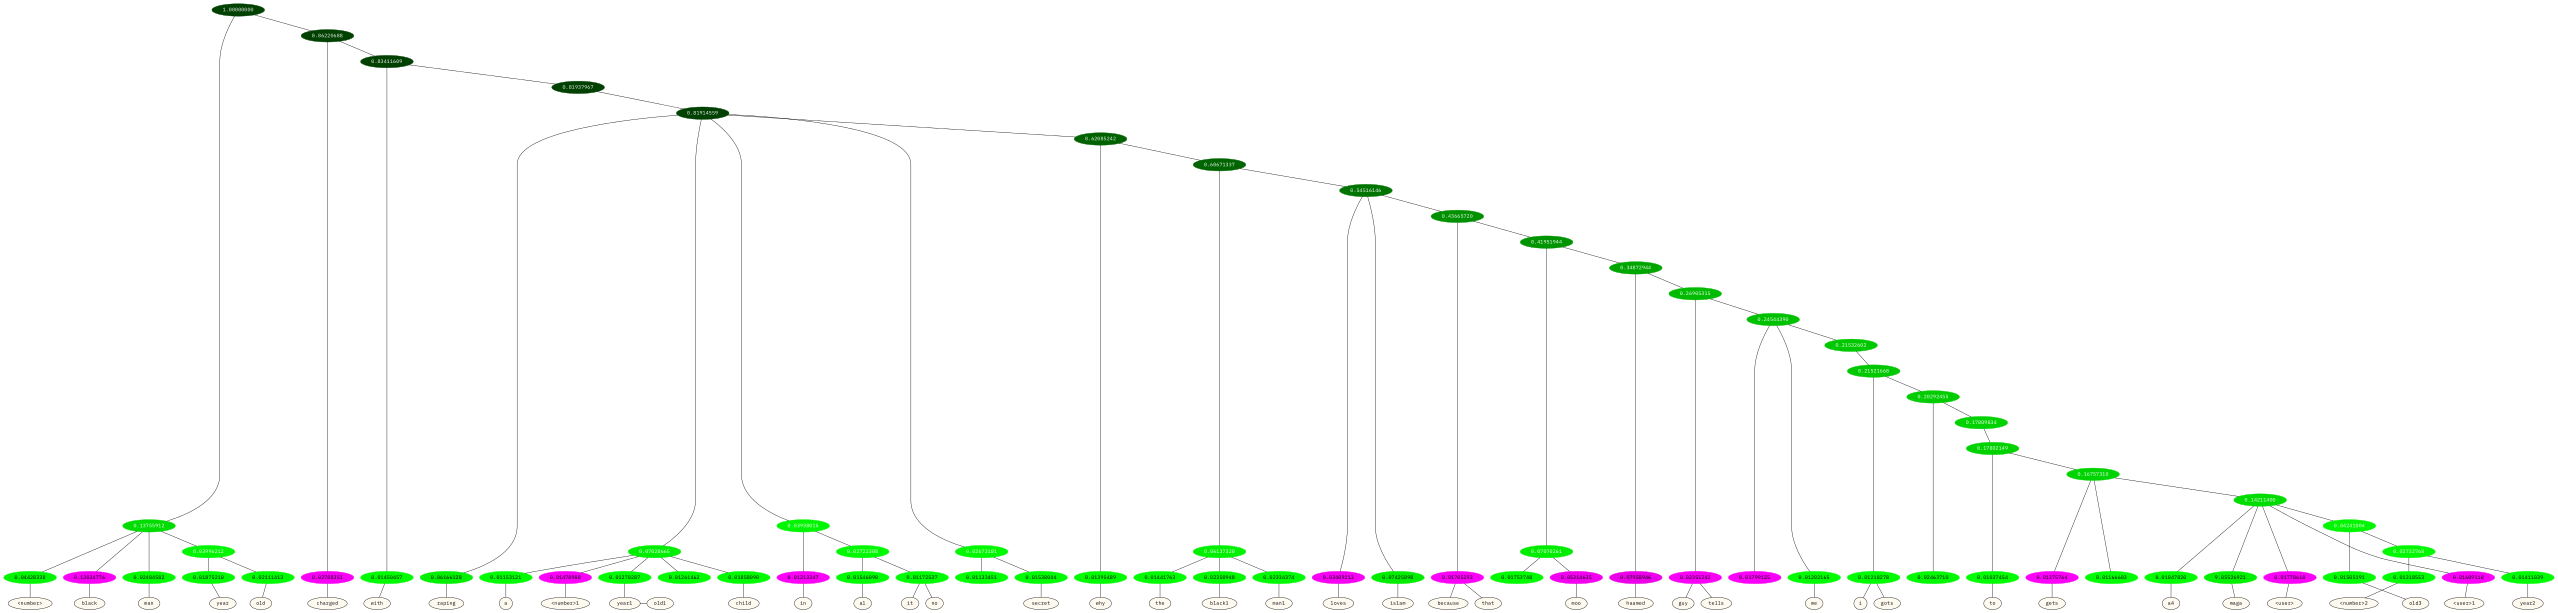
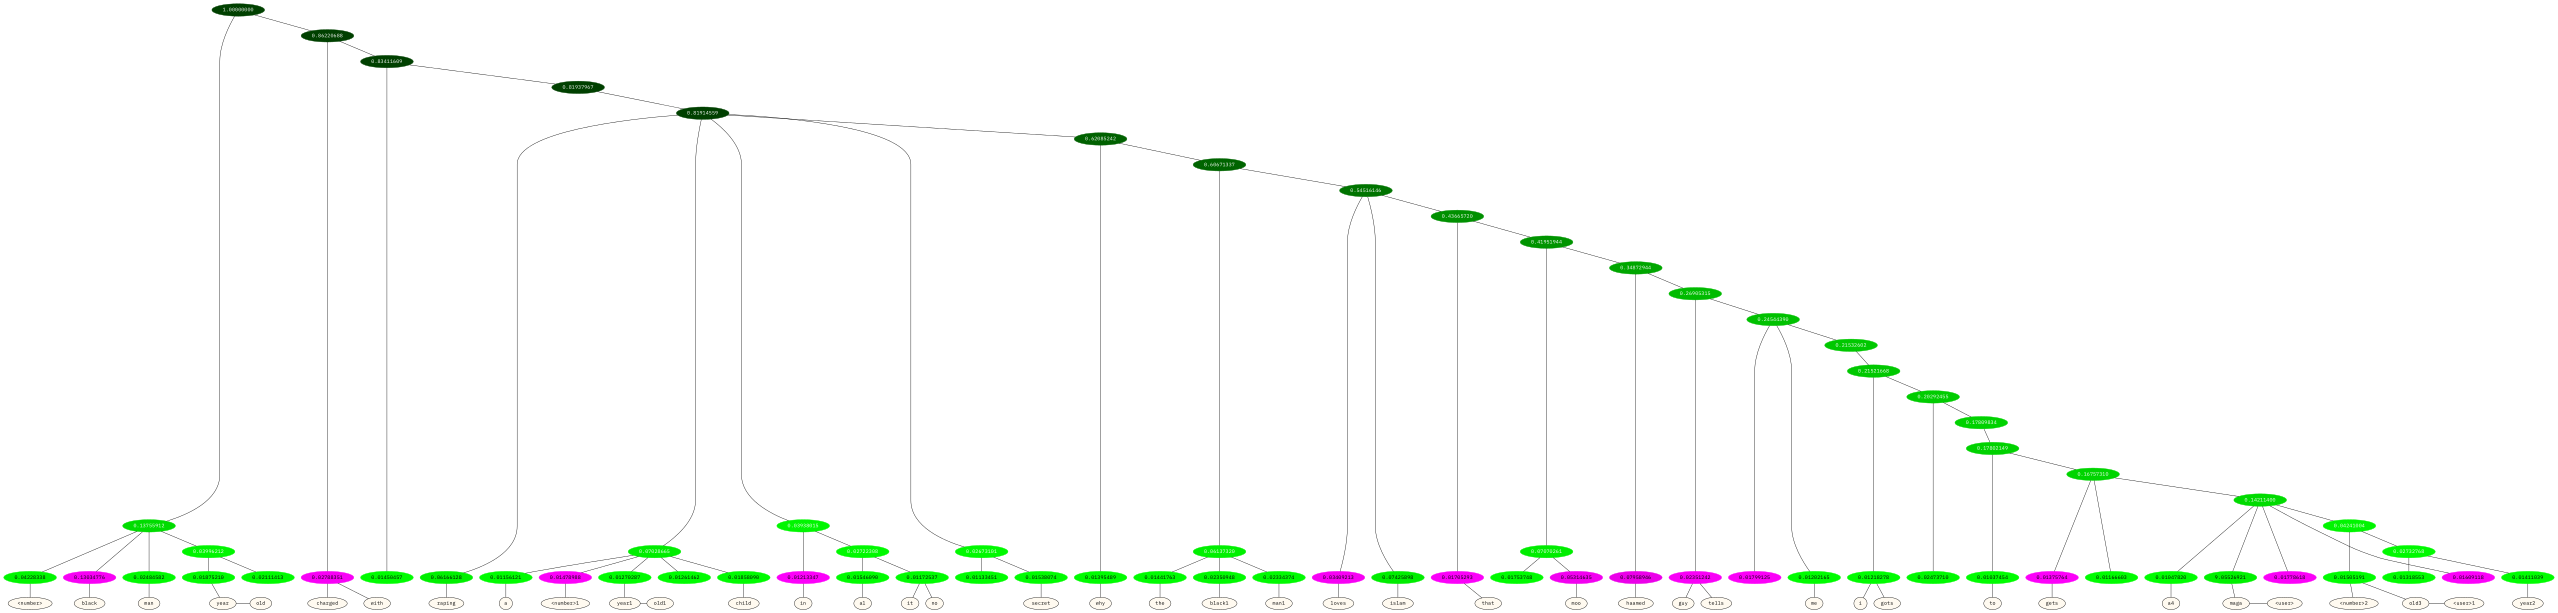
  graph {
    fontname="IBM Plex Mono"
    node [color=black fontname="IBM Plex Mono" format=png nodesep=0.001 ordering=out overlap_scaling=0.01 ranksep=0.001 style=filled fontcolor=black]
    edge [fontname="IBM Plex Mono"]
    n1 [fillcolor=floralwhite height=0.15 label="\<number\>" style="filled,solid" width=0.15 fontcolor=""]
    n2 [fillcolor=floralwhite height=0.15 label=year style="filled,solid" width=0.15 fontcolor=""]
    n3 [fillcolor=floralwhite height=0.15 label=old style="filled,solid" width=0.15 fontcolor=""]
    n4 [fillcolor=floralwhite height=0.15 label=black style="filled,solid" width=0.15 fontcolor=""]
    n5 [fillcolor=floralwhite height=0.15 label=man style="filled,solid" width=0.15 fontcolor=""]
    n6 [fillcolor=floralwhite height=0.15 label=charged style="filled,solid" width=0.15 fontcolor=""]
    n7 [fillcolor=floralwhite height=0.15 label=with style="filled,solid" width=0.15 fontcolor=""]
    n8 [fillcolor=floralwhite height=0.15 label=raping style="filled,solid" width=0.15 fontcolor=""]
    n9 [fillcolor=floralwhite height=0.15 label=a style="filled,solid" width=0.15 fontcolor=""]
    n10 [fillcolor=floralwhite height=0.15 label="\<number\>1" style="filled,solid" width=0.15 fontcolor=""]
    n11 [fillcolor=floralwhite height=0.15 label=year1 style="filled,solid" width=0.15 fontcolor=""]
    n12 [fillcolor=floralwhite height=0.15 label=old1 style="filled,solid" width=0.15 fontcolor=""]
    n13 [fillcolor=floralwhite height=0.15 label=child style="filled,solid" width=0.15 fontcolor=""]
    n14 [fillcolor=floralwhite height=0.15 label=in style="filled,solid" width=0.15 fontcolor=""]
    n15 [fillcolor=floralwhite height=0.15 label=al style="filled,solid" width=0.15 fontcolor=""]
    n16 [fillcolor=floralwhite height=0.15 label=it style="filled,solid" width=0.15 fontcolor=""]
    n17 [fillcolor=floralwhite height=0.15 label=no style="filled,solid" width=0.15 fontcolor=""]
    n18 [fillcolor=floralwhite height=0.15 label=secret style="filled,solid" width=0.15 fontcolor=""]
    n19 [fillcolor=floralwhite height=0.15 label=why style="filled,solid" width=0.15 fontcolor=""]
    n20 [fillcolor=floralwhite height=0.15 label=the style="filled,solid" width=0.15 fontcolor=""]
    n21 [fillcolor=floralwhite height=0.15 label=black1 style="filled,solid" width=0.15 fontcolor=""]
    n22 [fillcolor=floralwhite height=0.15 label=man1 style="filled,solid" width=0.15 fontcolor=""]
    n23 [fillcolor=floralwhite height=0.15 label=loves style="filled,solid" width=0.15 fontcolor=""]
    n24 [fillcolor=floralwhite height=0.15 label=islam style="filled,solid" width=0.15 fontcolor=""]
-   n25 [fillcolor=floralwhite height=0.15 label=because style="filled,solid" width=0.15 fontcolor=""]
    n26 [fillcolor=floralwhite height=0.15 label=that style="filled,solid" width=0.15 fontcolor=""]
    n27 [fillcolor=floralwhite height=0.15 label=moo style="filled,solid" width=0.15 fontcolor=""]
    n28 [fillcolor=floralwhite height=0.15 label=haamed style="filled,solid" width=0.15 fontcolor=""]
    n29 [fillcolor=floralwhite height=0.15 label=guy style="filled,solid" width=0.15 fontcolor=""]
    n30 [fillcolor=floralwhite height=0.15 label=tells style="filled,solid" width=0.15 fontcolor=""]
    n31 [fillcolor=floralwhite height=0.15 label=me style="filled,solid" width=0.15 fontcolor=""]
    n32 [fillcolor=floralwhite height=0.15 label=i style="filled,solid" width=0.15 fontcolor=""]
    n33 [fillcolor=floralwhite height=0.15 label=gots style="filled,solid" width=0.15 fontcolor=""]
    n34 [fillcolor=floralwhite height=0.15 label=to style="filled,solid" width=0.15 fontcolor=""]
    n35 [fillcolor=floralwhite height=0.15 label=gets style="filled,solid" width=0.15 fontcolor=""]
    n36 [fillcolor=floralwhite height=0.15 label=a4 style="filled,solid" width=0.15 fontcolor=""]
    n37 [fillcolor=floralwhite height=0.15 label="\<number\>2" style="filled,solid" width=0.15 fontcolor=""]
    n38 [fillcolor=floralwhite height=0.15 label=year2 style="filled,solid" width=0.15 fontcolor=""]
    n39 [fillcolor=floralwhite height=0.15 label=old3 style="filled,solid" width=0.15 fontcolor=""]
    n40 [fillcolor=floralwhite height=0.15 label=maga style="filled,solid" width=0.15 fontcolor=""]
    n41 [fillcolor=floralwhite height=0.15 label="\<user\>" style="filled,solid" width=0.15 fontcolor=""]
    n42 [fillcolor=floralwhite height=0.15 label="\<user\>1" style="filled,solid" width=0.15 fontcolor=""]
-   n43 [color="0.334 1.000 0.958" height=0.15 label=0.04428338 width=0.15]
+   n43 [color="0.334 1.000 0.958" height=0.15 label=0.04228338 width=0.15]
    n44 [color="0.334 1.000 0.981" height=0.15 label=0.01875210 width=0.15]
    n45 [color="0.334 1.000 0.979" height=0.15 label=0.02111413 width=0.15]
    n46 [color="0.835 1.000 0.970" height=0.15 label=0.13034776 width=0.15]
    n47 [color="0.334 1.000 0.975" height=0.15 label=0.02484582 width=0.15]
    n48 [color="0.835 1.000 0.972" height=0.15 label=0.02788351 width=0.15]
    n49 [color="0.334 1.000 0.985" height=0.15 label=0.01450457 width=0.15]
    n50 [color="0.334 1.000 0.938" height=0.15 label=0.06166128 width=0.15]
-   n51 [color="0.334 1.000 0.988" height=0.15 label=0.01153121 width=0.15]
+   n51 [color="0.334 1.000 0.988" height=0.15 label=0.01156121 width=0.15]
    n52 [color="0.835 1.000 0.985" height=0.15 label=0.01478988 width=0.15]
    n53 [color="0.334 1.000 0.987" height=0.15 label=0.01270287 width=0.15]
    n54 [color="0.334 1.000 0.987" height=0.15 label=0.01261462 width=0.15]
    n55 [color="0.334 1.000 0.981" height=0.15 label=0.01858090 width=0.15]
    n56 [color="0.835 1.000 0.988" height=0.15 label=0.01213347 width=0.15]
    n57 [color="0.334 1.000 0.985" height=0.15 label=0.01546090 width=0.15]
    n58 [color="0.334 1.000 0.988" height=0.15 label=0.01172537 width=0.15]
    n59 [color="0.334 1.000 0.989" height=0.15 label=0.01133451 width=0.15]
-   n60 [color="0.334 1.000 0.985" height=0.15 label=0.01538044 width=0.15]
+   n60 [color="0.334 1.000 0.985" height=0.15 label=0.01538074 width=0.15]
    n61 [color="0.334 1.000 0.986" height=0.15 label=0.01395489 width=0.15]
    n62 [color="0.334 1.000 0.986" height=0.15 label=0.01441763 width=0.15]
    n63 [color="0.334 1.000 0.976" height=0.15 label=0.02350948 width=0.15]
    n64 [color="0.334 1.000 0.977" height=0.15 label=0.02334374 width=0.15]
    n65 [color="0.835 1.000 0.966" height=0.15 label=0.03409213 width=0.15]
    n66 [color="0.334 1.000 0.926" height=0.15 label=0.07425898 width=0.15]
    n67 [color="0.835 1.000 0.983" height=0.15 label=0.01705293 width=0.15]
    n68 [color="0.334 1.000 0.982" height=0.15 label=0.01753748 width=0.15]
    n69 [color="0.835 1.000 0.947" height=0.15 label=0.05314635 width=0.15]
    n70 [color="0.835 1.000 0.920" height=0.15 label=0.07958946 width=0.15]
    n71 [color="0.835 1.000 0.976" height=0.15 label=0.02351242 width=0.15]
    n72 [color="0.835 1.000 0.982" height=0.15 label=0.01799125 width=0.15]
    n73 [color="0.334 1.000 0.988" height=0.15 label=0.01202165 width=0.15]
    n74 [color="0.334 1.000 0.988" height=0.15 label=0.01218278 width=0.15]
-   n75 [color="0.334 1.000 0.975" height=0.15 label=0.02463710 width=0.15]
+   n75 [color="0.334 1.000 0.975" height=0.15 label=0.02473710 width=0.15]
    n76 [color="0.334 1.000 0.990" height=0.15 label=0.01037454 width=0.15]
    n77 [color="0.835 1.000 0.986" height=0.15 label=0.01375764 width=0.15]
    n78 [color="0.334 1.000 0.988" height=0.15 label=0.01166603 width=0.15]
    n79 [color="0.334 1.000 0.990" height=0.15 label=0.01047820 width=0.15]
    n80 [color="0.334 1.000 0.987" height=0.15 label=0.01318553 width=0.15]
    n81 [color="0.334 1.000 0.986" height=0.15 label=0.01411039 width=0.15]
    n82 [color="0.334 1.000 0.985" height=0.15 label=0.01505191 width=0.15]
    n83 [color="0.334 1.000 0.945" height=0.15 label=9.05526921 width=0.15]
    n84 [color="0.835 1.000 0.982" height=0.15 label=0.01778618 width=0.15]
    n85 [color="0.835 1.000 0.984" height=0.15 label=0.01609118 width=0.15]
    n86 [color="0.334 1.000 0.250" fontcolor=grey99 height=0.15 label=1.00000000 width=0.15]
    n87 [color="0.334 1.000 0.862" fontcolor=grey99 height=0.15 label=0.13755912 width=0.15]
    n88 [color="0.334 1.000 0.250" fontcolor=grey99 height=0.15 label=0.86220688 width=0.15]
    n89 [color="0.334 1.000 0.960" fontcolor=grey99 height=0.15 label=0.03996212 width=0.15]
    n90 [color="0.334 1.000 0.250" fontcolor=grey99 height=0.15 label=0.83411609 width=0.15]
    n91 [color="0.334 1.000 0.250" fontcolor=grey99 height=0.15 label=0.81937967 width=0.15]
    n92 [color="0.334 1.000 0.250" fontcolor=grey99 height=0.15 label=0.81914559 width=0.15]
    n93 [color="0.334 1.000 0.930" fontcolor=grey99 height=0.15 label=0.07028665 width=0.15]
    n94 [color="0.334 1.000 0.961" fontcolor=grey99 height=0.15 label=0.03938015 width=0.15]
    n95 [color="0.334 1.000 0.973" fontcolor=grey99 height=0.15 label=0.02673101 width=0.15]
    n96 [color="0.334 1.000 0.379" fontcolor=grey99 height=0.15 label=0.62085242 width=0.15]
    n97 [color="0.334 1.000 0.973" fontcolor=grey99 height=0.15 label=0.02722308 width=0.15]
    n98 [color="0.334 1.000 0.393" fontcolor=grey99 height=0.15 label=0.60671337 width=0.15]
    n99 [color="0.334 1.000 0.939" fontcolor=grey99 height=0.15 label=0.06137320 width=0.15]
    n100 [color="0.334 1.000 0.455" fontcolor=grey99 height=0.15 label=0.54516146 width=0.15]
    n101 [color="0.334 1.000 0.563" fontcolor=grey99 height=0.15 label=0.43665720 width=0.15]
    n102 [color="0.334 1.000 0.580" fontcolor=grey99 height=0.15 label=0.41951944 width=0.15]
    n103 [color="0.334 1.000 0.929" fontcolor=grey99 height=0.15 label=0.07070261 width=0.15]
    n104 [color="0.334 1.000 0.651" fontcolor=grey99 height=0.15 label=0.34872944 width=0.15]
    n105 [color="0.334 1.000 0.731" fontcolor=grey99 height=0.15 label=0.26905315 width=0.15]
    n106 [color="0.334 1.000 0.755" fontcolor=grey99 height=0.15 label=0.24544390 width=0.15]
    n107 [color="0.334 1.000 0.785" fontcolor=grey99 height=0.15 label=0.21532602 width=0.15]
    n108 [color="0.334 1.000 0.785" fontcolor=grey99 height=0.15 label=0.21521668 width=0.15]
    n109 [color="0.334 1.000 0.797" fontcolor=grey99 height=0.15 label=0.20292455 width=0.15]
    n110 [color="0.334 1.000 0.822" fontcolor=grey99 height=0.15 label=0.17809834 width=0.15]
    n111 [color="0.334 1.000 0.822" fontcolor=grey99 height=0.15 label=0.17802149 width=0.15]
    n112 [color="0.334 1.000 0.832" fontcolor=grey99 height=0.15 label=0.16757310 width=0.15]
    n113 [color="0.334 1.000 0.858" fontcolor=grey99 height=0.15 label=0.14211400 width=0.15]
    n114 [color="0.334 1.000 0.958" fontcolor=grey99 height=0.15 label=0.04241004 width=0.15]
    n115 [color="0.334 1.000 0.973" fontcolor=grey99 height=0.15 label=0.02732768 width=0.15]
    subgraph sub_1 {
      rank=same
      n1
      n2
      n3
      n4
      n5
      n6
      n7
      n8
      n9
      n10
      n11
      n12
      n13
      n14
      n15
      n16
      n17
      n18
      n19
      n20
      n21
      n22
      n23
      n24
-     n25
      n26
      n27
      n28
      n29
      n30
      n31
      n32
      n33
      n34
      n35
      n36
      n37
      n38
      n39
      n40
      n41
      n42
    }
    subgraph sub_2 {
      rank=same
      n43
      n44
      n45
      n46
      n47
      n48
      n49
      n50
      n51
      n52
      n53
      n54
      n55
      n56
      n57
      n58
      n59
      n60
      n61
      n62
      n63
      n64
      n65
      n66
      n67
      n68
      n69
      n70
      n71
      n72
      n73
      n74
      n75
      n76
      n77
      n78
      n79
      n80
      n81
      n82
      n83
      n84
      n85
    }
    n11 -- n12
    n43 -- n1
    n44 -- n2
-   n45 -- n3
+   n2 -- n3
    n46 -- n4
    n47 -- n5
    n48 -- n6
-   n49 -- n7
+   n48 -- n7
    n50 -- n8
    n51 -- n9
    n52 -- n10
    n53 -- n11
    n55 -- n13
    n56 -- n14
    n57 -- n15
    n58 -- n16
    n58 -- n17
    n60 -- n18
    n61 -- n19
    n62 -- n20
    n63 -- n21
    n64 -- n22
    n65 -- n23
    n66 -- n24
-   n67 -- n25
    n67 -- n26
    n69 -- n27
    n70 -- n28
    n71 -- n29
    n71 -- n30
    n73 -- n31
    n74 -- n32
    n74 -- n33
    n76 -- n34
    n77 -- n35
    n79 -- n36
-   n80 -- n37
+   n82 -- n37
    n81 -- n38
    n82 -- n39
    n83 -- n40
-   n84 -- n41
-   n85 -- n42
+   n40 -- n41
+   n39 -- n42
    n86 -- n87
    n86 -- n88
    n87 -- n43
    n87 -- n46
    n87 -- n47
    n87 -- n89
    n88 -- n48
    n88 -- n90
    n89 -- n44
    n89 -- n45
    n90 -- n49
    n90 -- n91
    n91 -- n92
    n92 -- n50
    n92 -- n93
    n92 -- n94
    n92 -- n95
    n92 -- n96
    n93 -- n51
    n93 -- n52
    n93 -- n53
    n93 -- n54
    n93 -- n55
    n94 -- n56
    n94 -- n97
    n95 -- n59
    n95 -- n60
    n96 -- n61
    n96 -- n98
    n97 -- n57
    n97 -- n58
    n98 -- n99
    n98 -- n100
    n99 -- n62
    n99 -- n63
    n99 -- n64
    n100 -- n65
    n100 -- n66
    n100 -- n101
    n101 -- n67
    n101 -- n102
    n102 -- n103
    n102 -- n104
    n103 -- n68
    n103 -- n69
    n104 -- n70
    n104 -- n105
    n105 -- n71
    n105 -- n106
    n106 -- n72
    n106 -- n73
    n106 -- n107
    n107 -- n108
    n108 -- n74
    n108 -- n109
    n109 -- n75
    n109 -- n110
    n110 -- n111
    n111 -- n76
    n111 -- n112
    n112 -- n77
    n112 -- n78
    n112 -- n113
    n113 -- n79
    n113 -- n83
    n113 -- n84
    n113 -- n85
    n113 -- n114
    n114 -- n82
    n114 -- n115
    n115 -- n80
    n115 -- n81
  }
